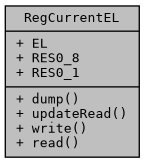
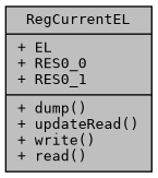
  digraph {
    fontname="DejaVu Sans Mono"
-   n1 [color=black fillcolor=grey75 fontcolor=black fontname="DejaVu Sans Mono" fontsize=10 height=0.2 label="{RegCurrentEL\n|+ EL\l+ RES0_8\l+ RES0_1\l|+ dump()\l+ updateRead()\l+ write()\l+ read()\l}" shape=record style=filled width=0.4]
+   n1 [color=black fillcolor=grey75 fontcolor=black fontname="DejaVu Sans Mono" fontsize=10 height=0.2 label="{RegCurrentEL\n|+ EL\l+ RES0_0\l+ RES0_1\l|+ dump()\l+ updateRead()\l+ write()\l+ read()\l}" shape=record style=filled width=0.4]
  }
